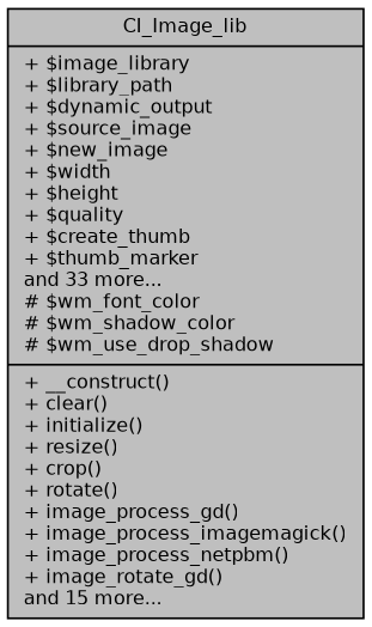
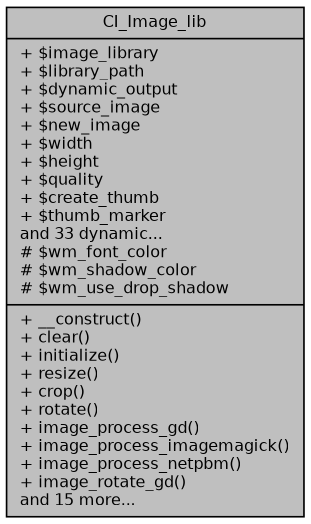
  digraph {
-   n1 [color=black fillcolor=grey75 fontcolor=black fontname=Helvetica fontsize=10 height=0.2 label="{CI_Image_lib\n|+ $image_library\l+ $library_path\l+ $dynamic_output\l+ $source_image\l+ $new_image\l+ $width\l+ $height\l+ $quality\l+ $create_thumb\l+ $thumb_marker\land 33 more...\l# $wm_font_color\l# $wm_shadow_color\l# $wm_use_drop_shadow\l|+ __construct()\l+ clear()\l+ initialize()\l+ resize()\l+ crop()\l+ rotate()\l+ image_process_gd()\l+ image_process_imagemagick()\l+ image_process_netpbm()\l+ image_rotate_gd()\land 15 more...\l}" shape=record style=filled width=0.4]
+   n1 [color=black fillcolor=grey75 fontcolor=black fontname=Helvetica fontsize=10 height=0.2 label="{CI_Image_lib\n|+ $image_library\l+ $library_path\l+ $dynamic_output\l+ $source_image\l+ $new_image\l+ $width\l+ $height\l+ $quality\l+ $create_thumb\l+ $thumb_marker\land 33 dynamic...\l# $wm_font_color\l# $wm_shadow_color\l# $wm_use_drop_shadow\l|+ __construct()\l+ clear()\l+ initialize()\l+ resize()\l+ crop()\l+ rotate()\l+ image_process_gd()\l+ image_process_imagemagick()\l+ image_process_netpbm()\l+ image_rotate_gd()\land 15 more...\l}" shape=record style=filled width=0.4]
  }
